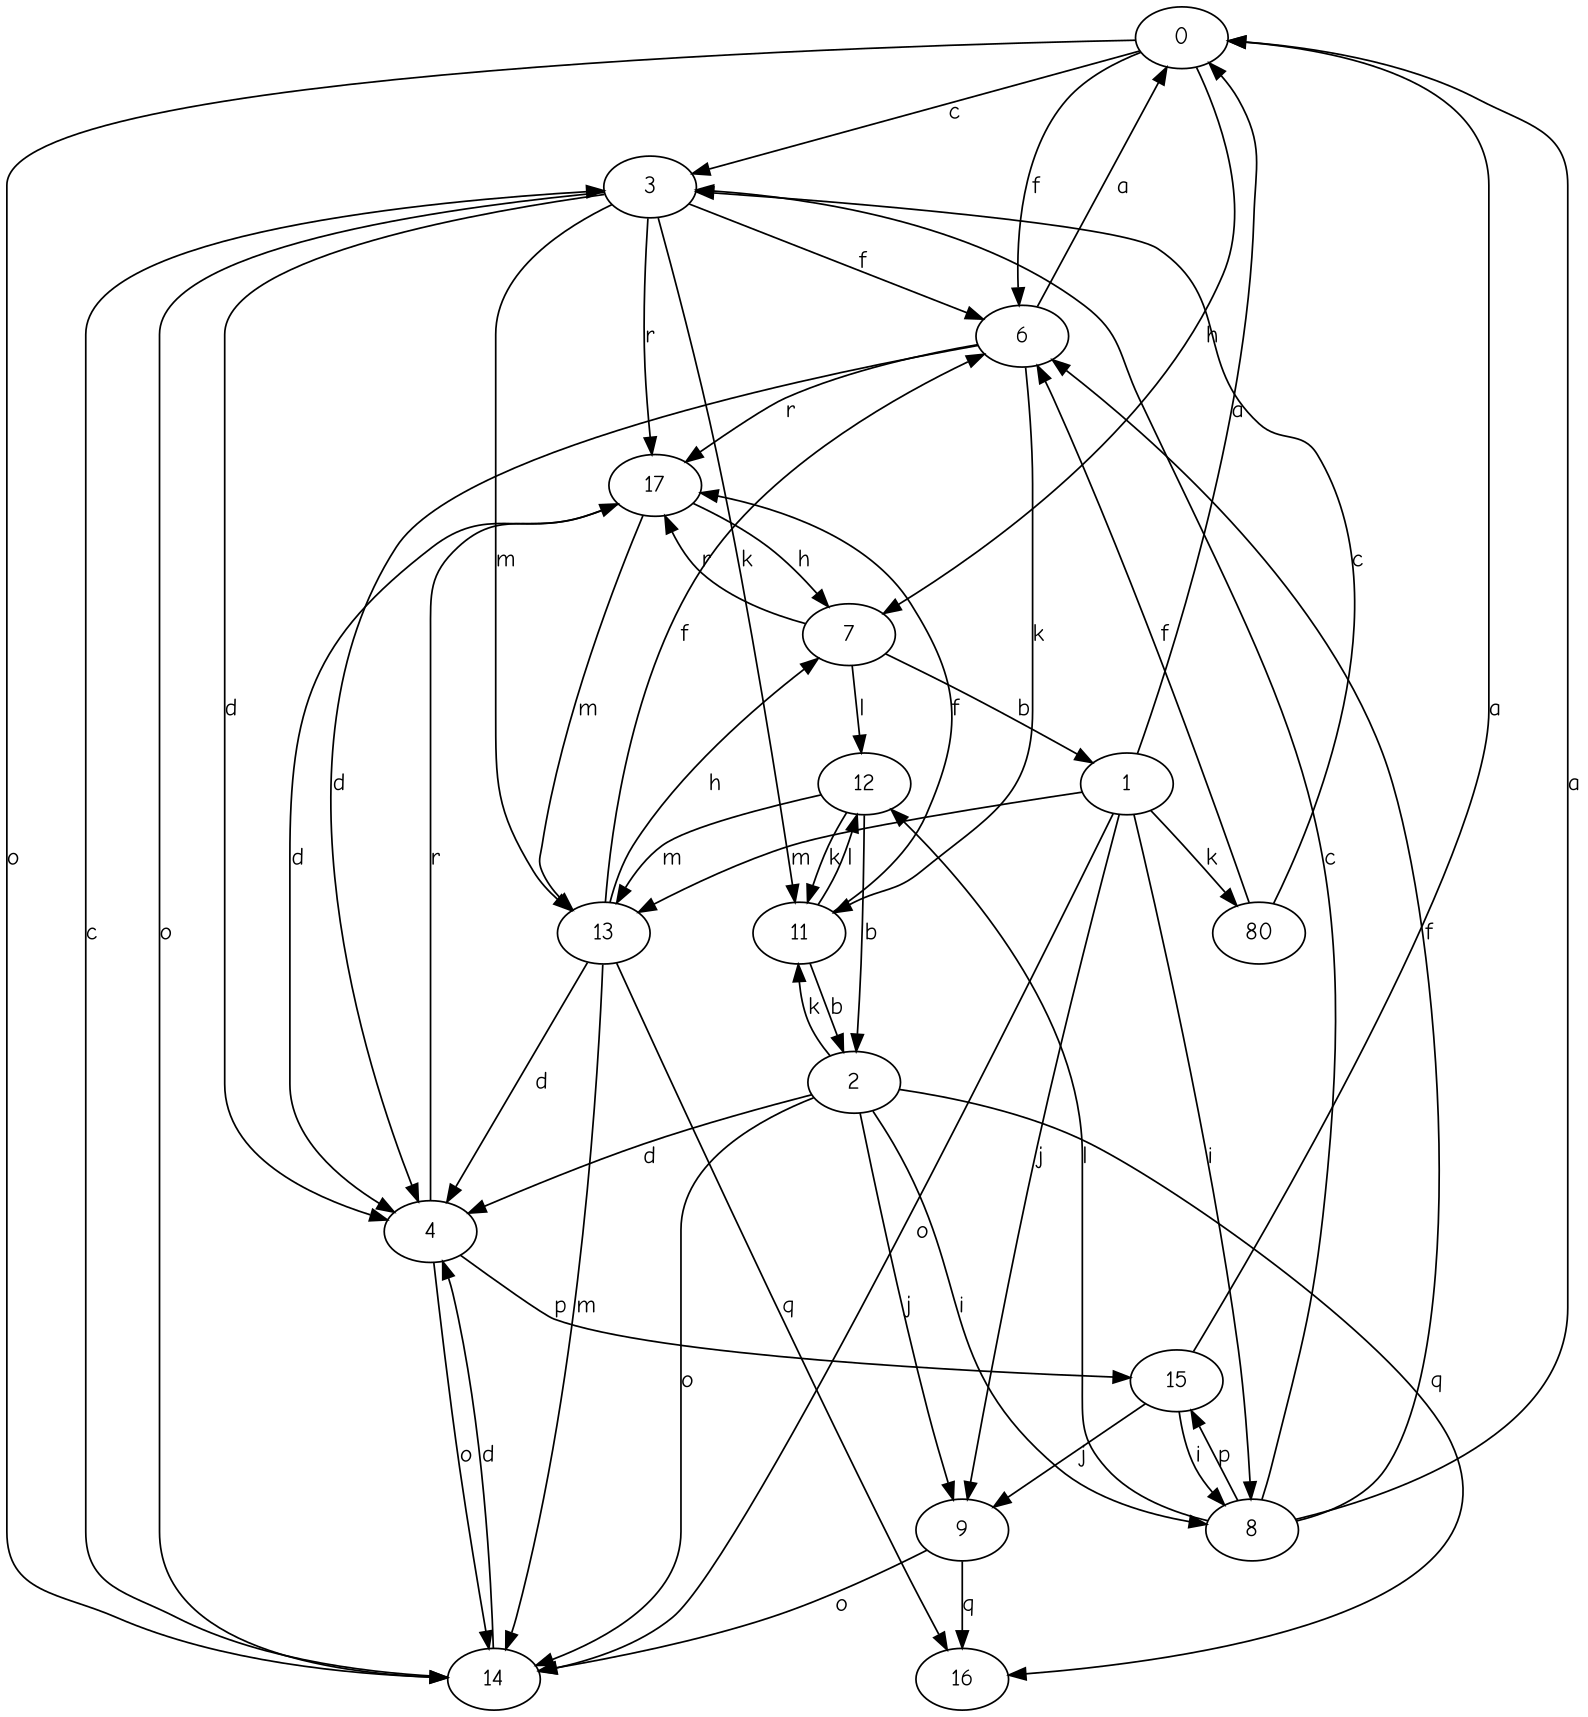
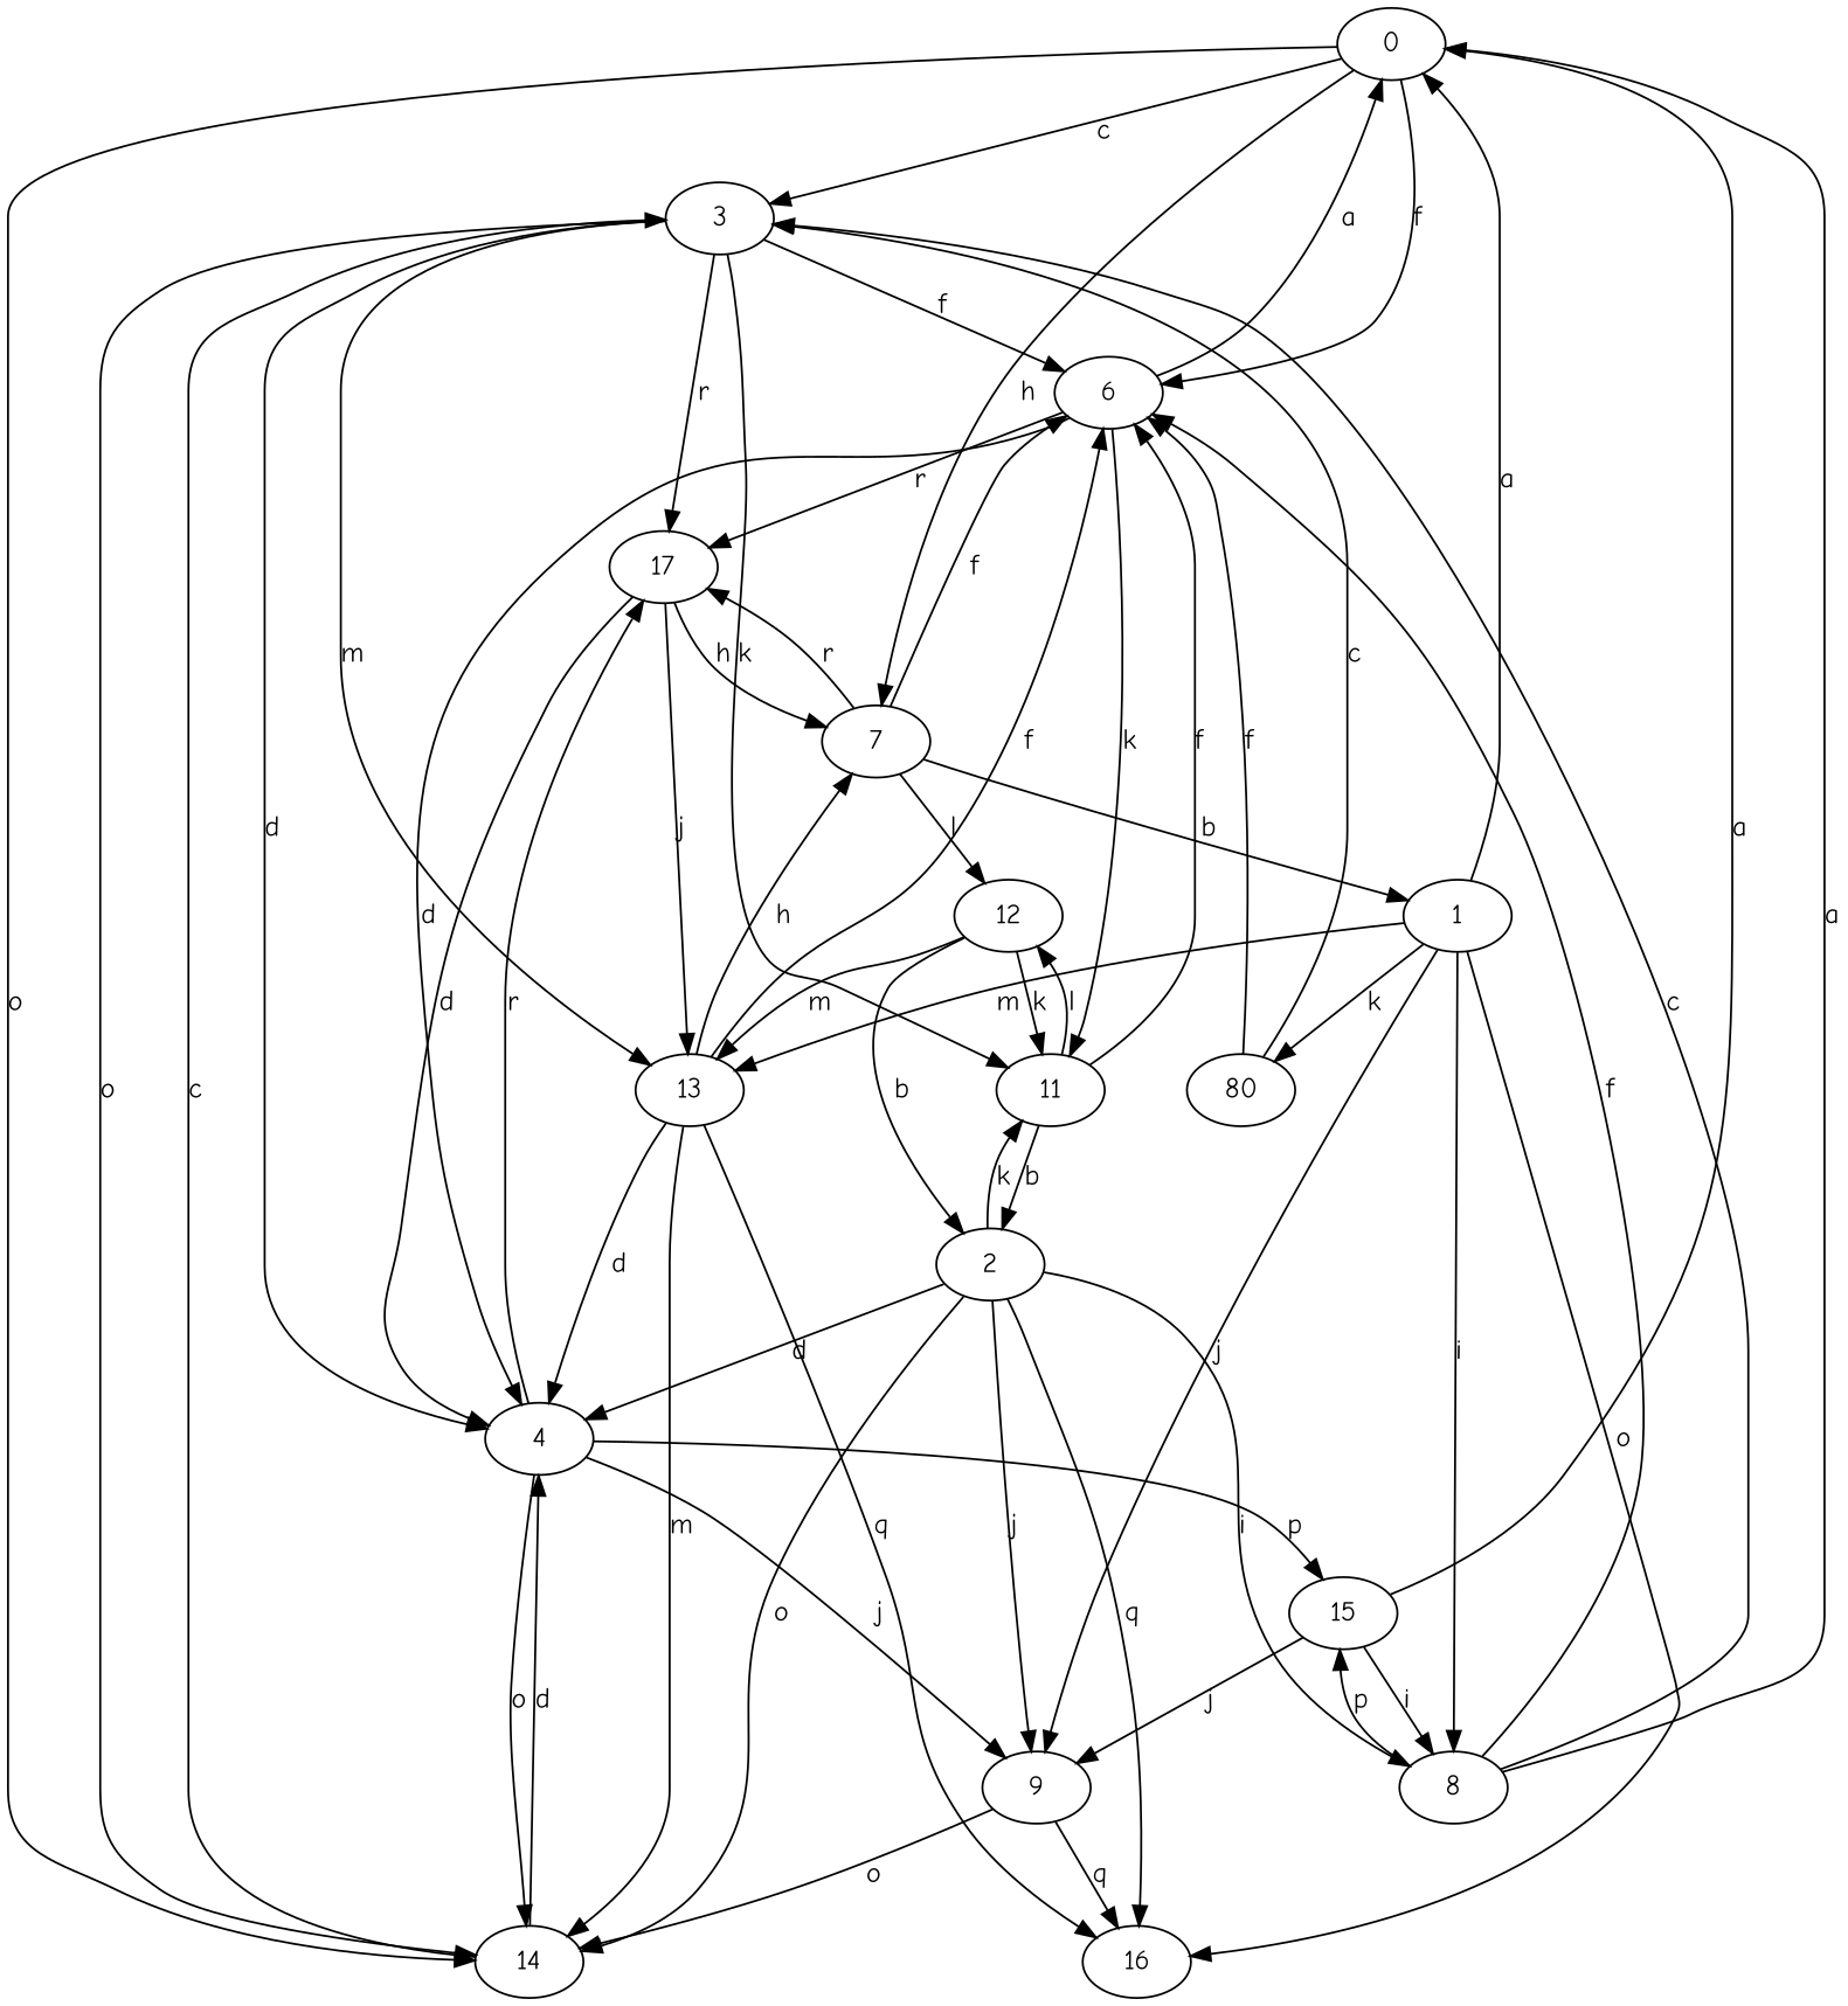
  strict digraph {
    fontname="Comic Neue"
    node [fontname="Comic Neue"]
    edge [fontname="Comic Neue"]
    0
    3
    6
    7
    14
    13
    4
    11
    17
    1
    12
    8
    9
    n14 [label=80]
    15
    16
    2
    0 -> 3 [label=c]
    0 -> 6 [label=f]
    0 -> 7 [label=h]
    0 -> 14 [label=o]
    3 -> 6 [label=f]
    3 -> 14 [label=o]
    3 -> 13 [label=m]
    3 -> 4 [label=d]
    3 -> 11 [label=k]
    3 -> 17 [label=r]
    6 -> 0 [label=a]
    6 -> 4 [label=d]
    6 -> 11 [label=k]
    6 -> 17 [label=r]
+   7 -> 6 [label=f]
    7 -> 17 [label=r]
    7 -> 1 [label=b]
    7 -> 12 [label=l]
    14 -> 3 [label=c]
    14 -> 4 [label=d]
    13 -> 6 [label=f]
    13 -> 7 [label=h]
    13 -> 14 [label=m]
    13 -> 4 [label=d]
    13 -> 16 [label=q]
    4 -> 14 [label=o]
    4 -> 17 [label=r]
+   4 -> 9 [label=j]
    4 -> 15 [label=p]
-   11 -> 17 [label=f]
+   11 -> 6 [label=f]
    11 -> 12 [label=l]
    11 -> 2 [label=b]
    17 -> 7 [label=h]
-   17 -> 13 [label=m]
+   17 -> 13 [label=j]
    17 -> 4 [label=d]
    1 -> 0 [label=a]
-   1 -> 14 [label=o]
+   1 -> 16 [label=o]
    1 -> 13 [label=m]
    1 -> 8 [label=i]
    1 -> 9 [label=j]
    1 -> n14 [label=k]
    12 -> 13 [label=m]
    12 -> 11 [label=k]
    12 -> 2 [label=b]
    8 -> 0 [label=a]
    8 -> 3 [label=c]
    8 -> 6 [label=f]
-   8 -> 12 [label=l]
    8 -> 15 [label=p]
    9 -> 14 [label=o]
    9 -> 16 [label=q]
    n14 -> 3 [label=c]
    n14 -> 6 [label=f]
    15 -> 0 [label=a]
    15 -> 8 [label=i]
    15 -> 9 [label=j]
    2 -> 14 [label=o]
    2 -> 4 [label=d]
    2 -> 11 [label=k]
    2 -> 8 [label=i]
    2 -> 9 [label=j]
    2 -> 16 [label=q]
  }
